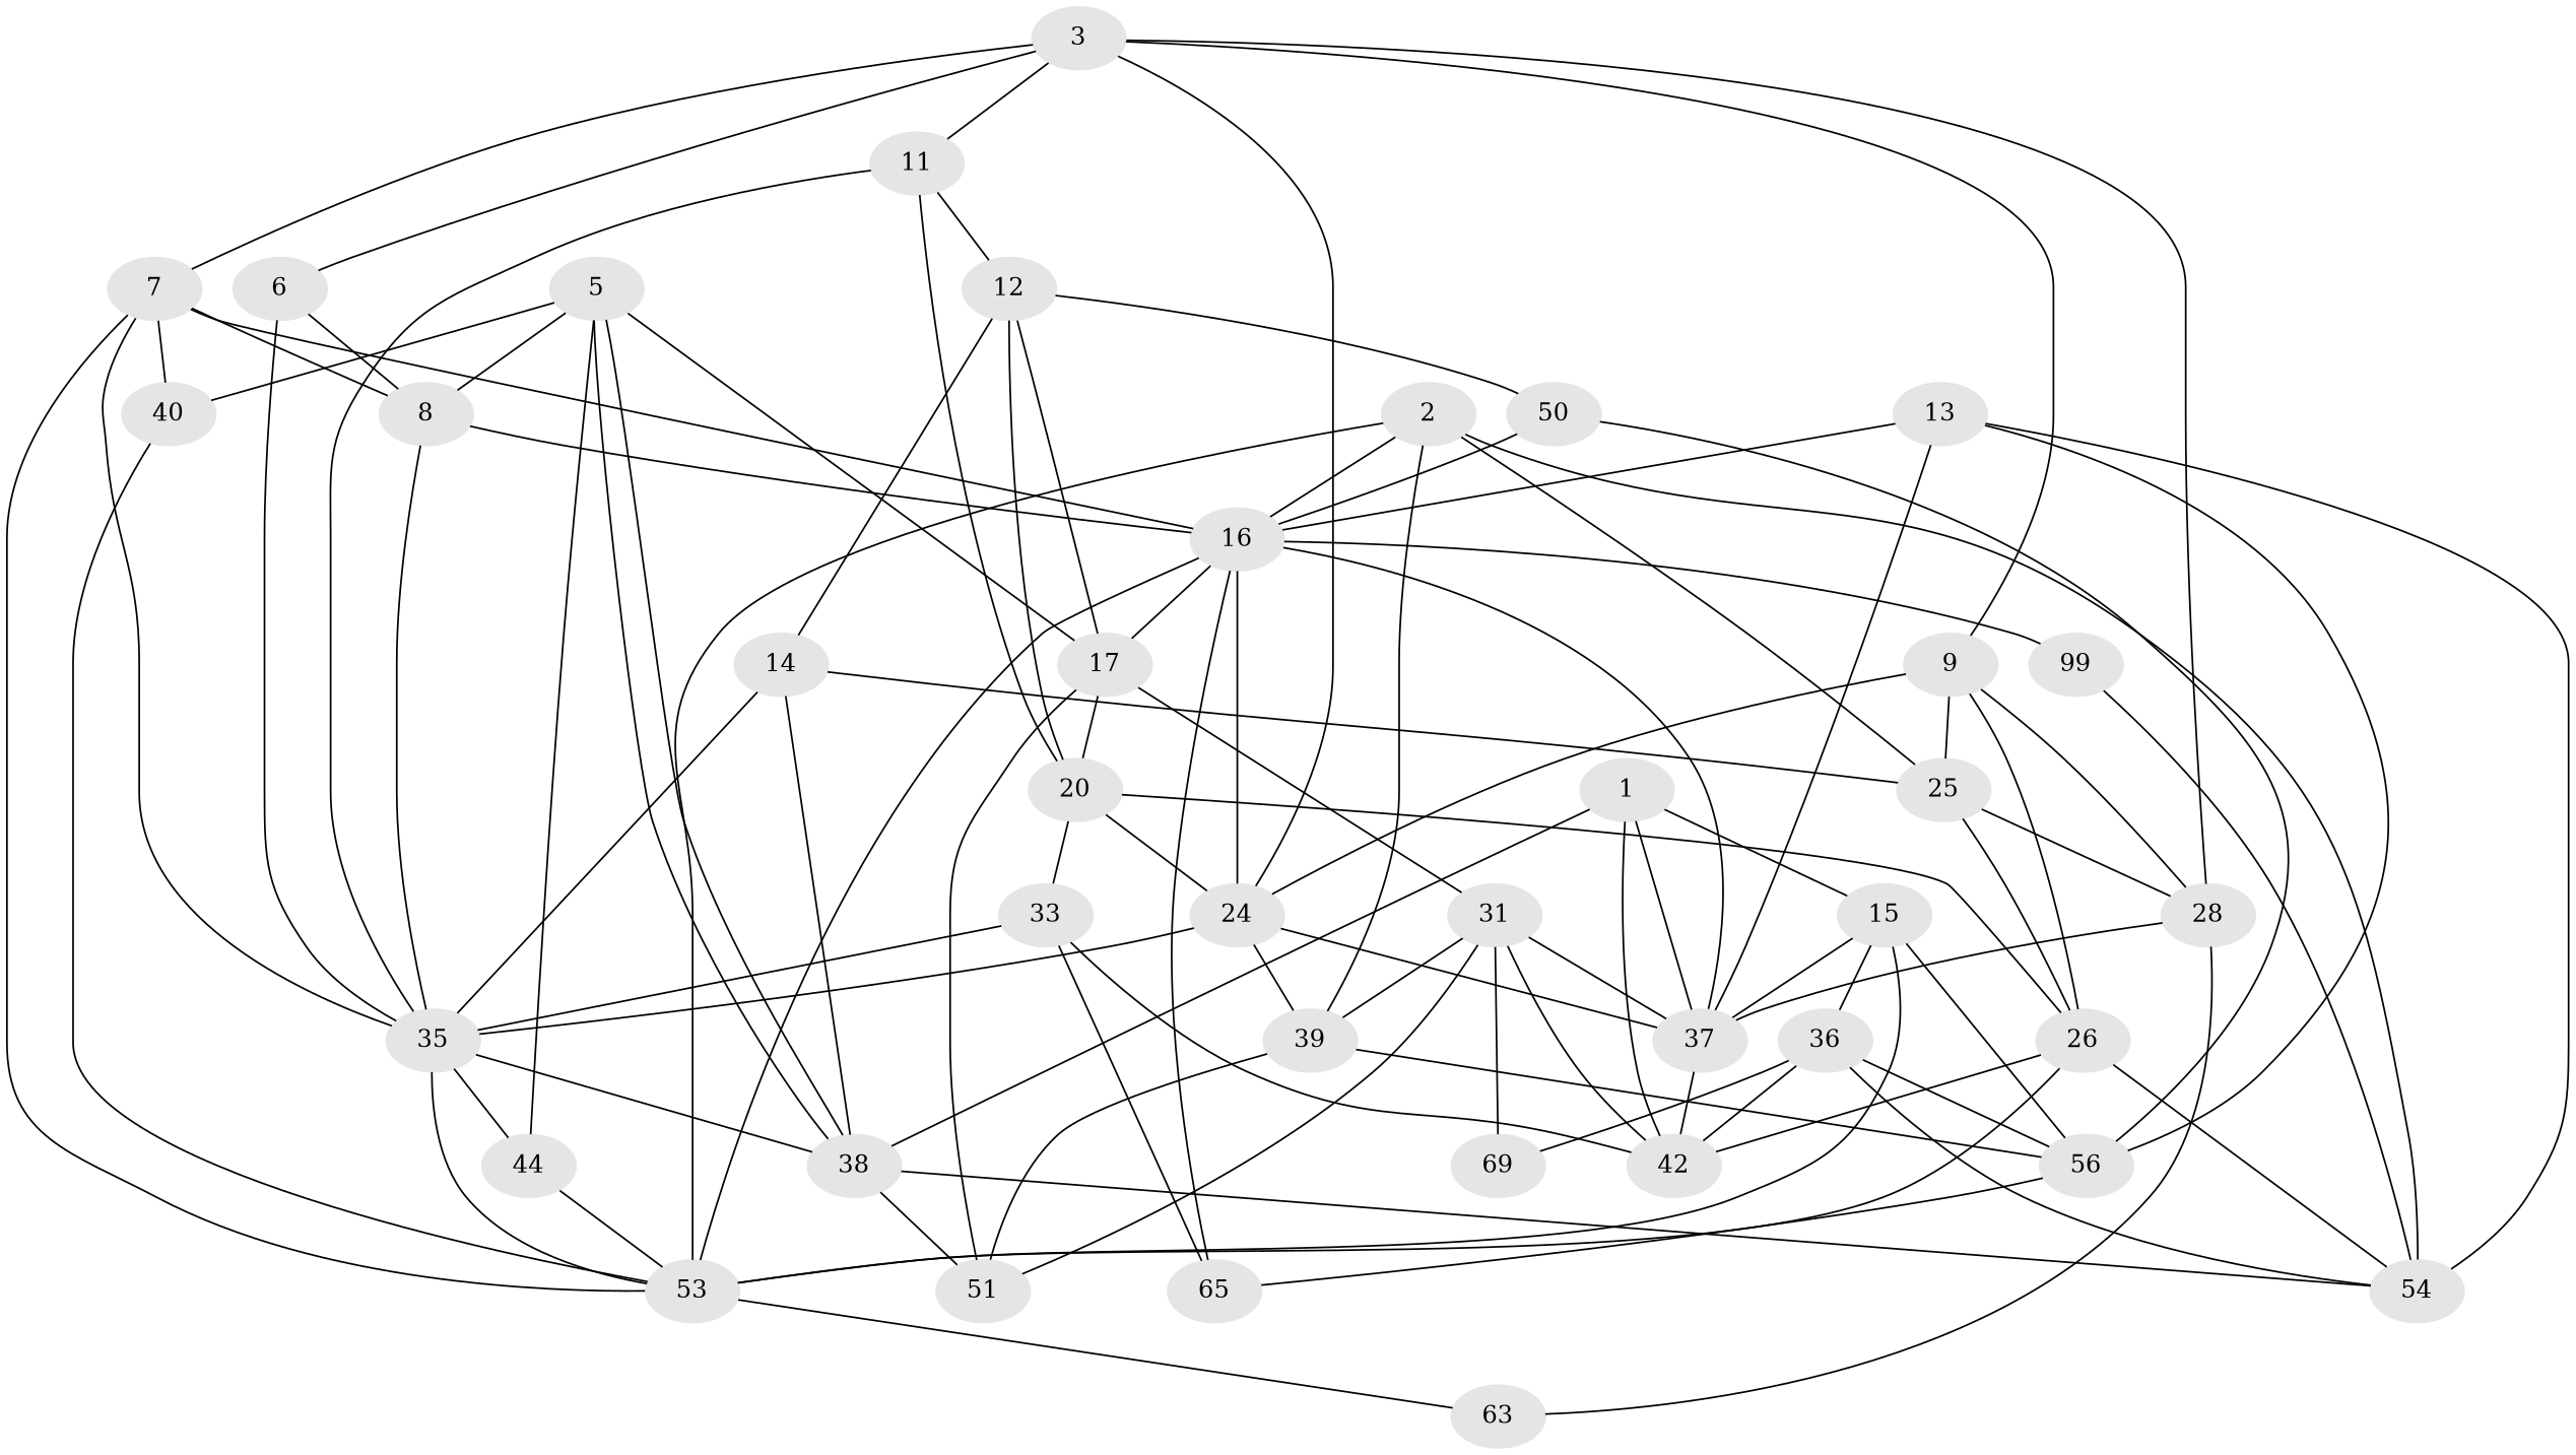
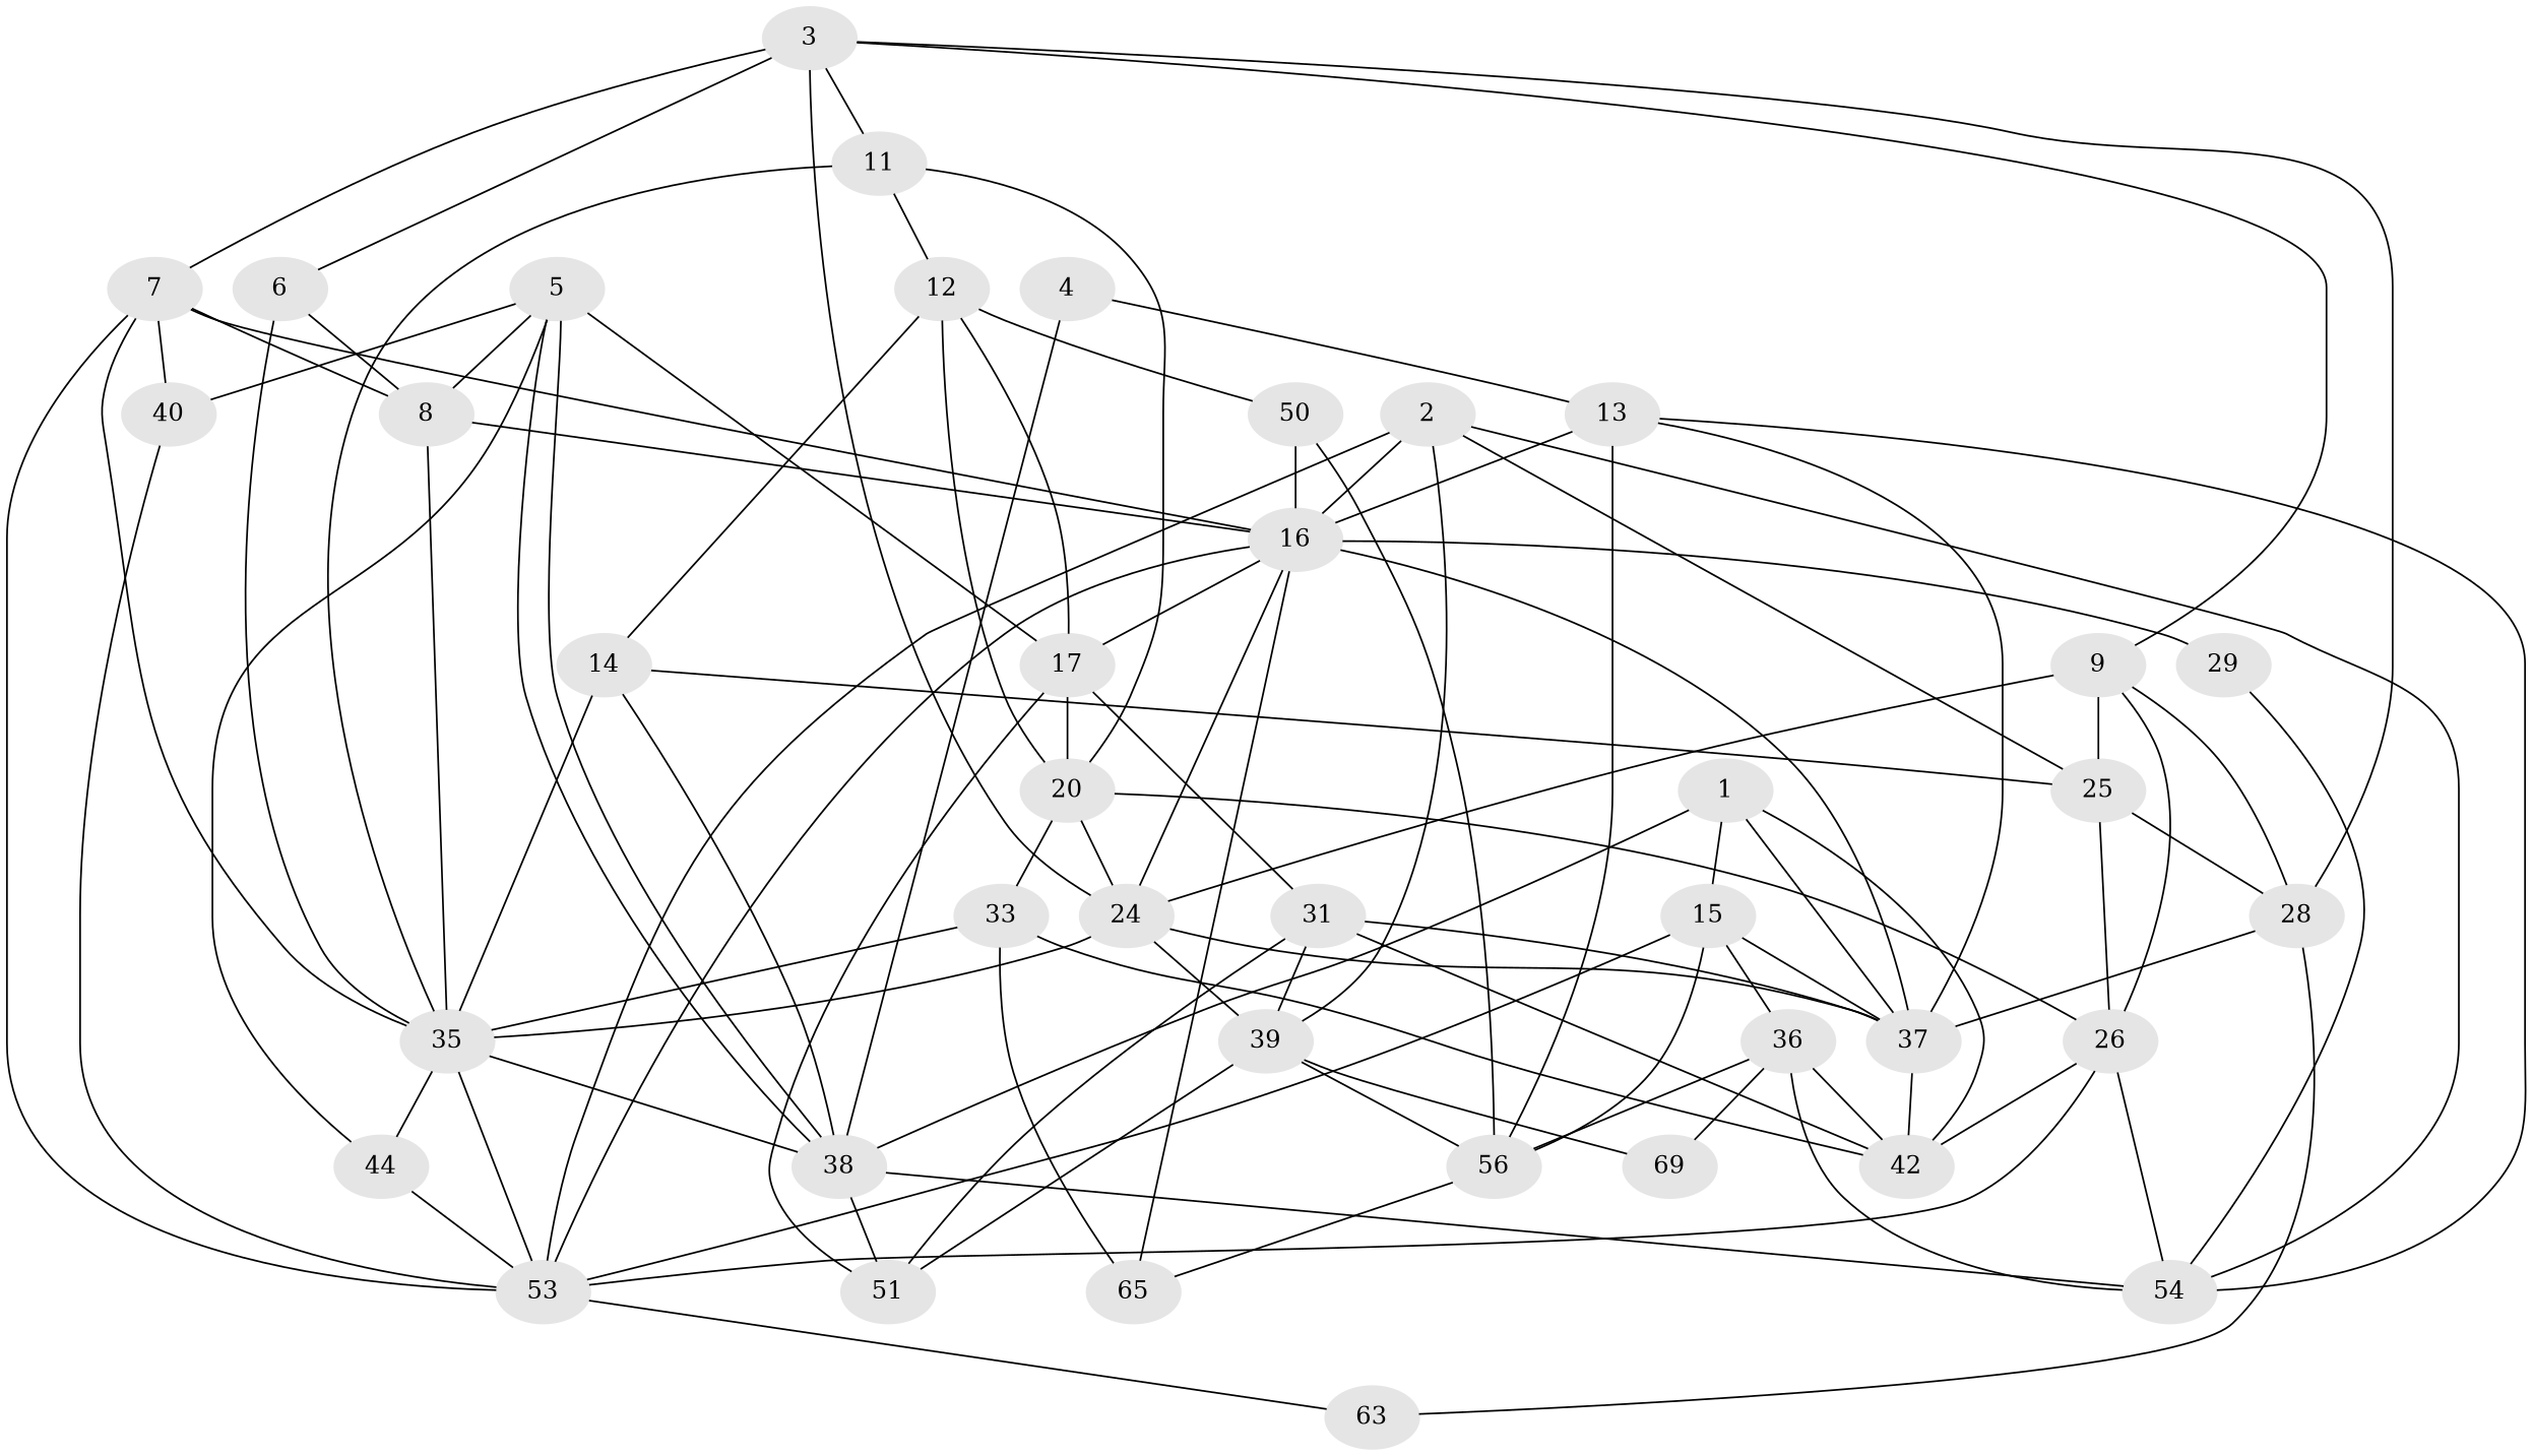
  graph {
    node [color=gray90 style=filled]
    1 [super="+30"]
    15 [super="+22"]
    37 [super="+41"]
    38 [super="+62"]
    42 [super="+70"]
    53 [super="+64"]
    56 [super="+66"]
    36 [super="+52"]
    54 [super="+68"]
    51 [super="+55"]
    2 [super="+34"]
    16 [super="+27"]
    25
    39 [super="+67"]
    24 [super="+57"]
    17 [super="+59"]
-   29 [label=99]
+   29
    65
    28 [super="+48"]
    26 [super="+61"]
    69
    63
    3 [super="+19"]
    6
    7
    9 [super="+18"]
    11 [super="+32"]
    8 [super="+43"]
    35 [super="+60"]
    n30 [label=40 super="+47"]
    12 [super="+49"]
    20 [super="+40"]
    13 [super="+23"]
+   4
    5 [super="+21"]
    44
    31 [super="+58"]
    14 [super="+46"]
    50
    33 [super="+45"]
    1 -- 15
    1 -- 37
    1 -- 38
    1 -- 42
    15 -- 37
    15 -- 53
    15 -- 56
    15 -- 36
    37 -- 42
    38 -- 54
    38 -- 51
    53 -- 63
    56 -- 65
    36 -- 42
    36 -- 56
    36 -- 54
    36 -- 69
    2 -- 53
    2 -- 54
    2 -- 16
    2 -- 25
    2 -- 39
    16 -- 37
    16 -- 53
    16 -- 24
    16 -- 17
    16 -- 29 [weight=2]
    16 -- 65
    25 -- 28
    25 -- 26
    39 -- 56 [weight=2]
    39 -- 51
-   31 -- 69
+   39 -- 69
    24 -- 37
    24 -- 39
    24 -- 35
    17 -- 51
    17 -- 20
    17 -- 31 [weight=2]
    29 -- 54
    28 -- 37
    28 -- 63
    26 -- 42
    26 -- 53
    26 -- 54
    3 -- 24
    3 -- 28
    3 -- 6
    3 -- 7
    3 -- 9
    3 -- 11
    6 -- 8
    6 -- 35
    7 -- 53
    7 -- 16
    7 -- 8
    7 -- 35
    7 -- n30
    9 -- 25 [weight=2]
    9 -- 24
    9 -- 28
    9 -- 26
    11 -- 35
    11 -- 12
    11 -- 20
    8 -- 16
    8 -- 35
    35 -- 38
    35 -- 53
    35 -- 44
    n30 -- 53
    12 -- 17
    12 -- 20
    12 -- 14
    12 -- 50
    20 -- 24
    20 -- 26
    20 -- 33
    13 -- 37
    13 -- 56
    13 -- 54
    13 -- 16
+   4 -- 38
+   4 -- 13
    5 -- 38
    5 -- 38
    5 -- 17
    5 -- 8
    5 -- n30
    5 -- 44
    44 -- 53
    31 -- 37
    31 -- 42
    31 -- 51
    31 -- 39
    14 -- 38
    14 -- 25
    14 -- 35 [weight=2]
    50 -- 56
    50 -- 16
    33 -- 42
    33 -- 65
    33 -- 35
  }
